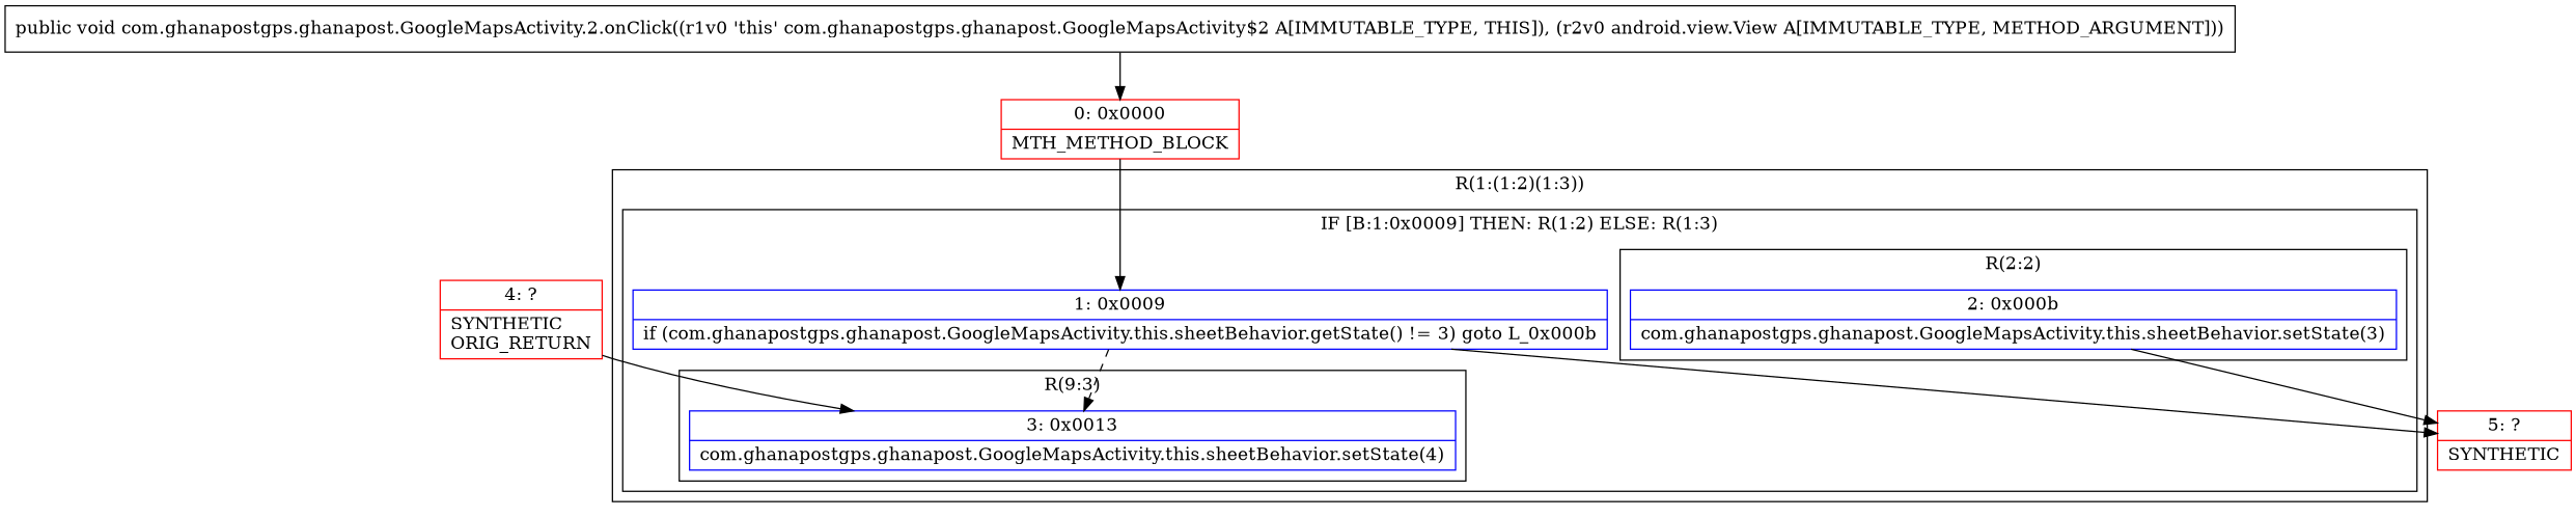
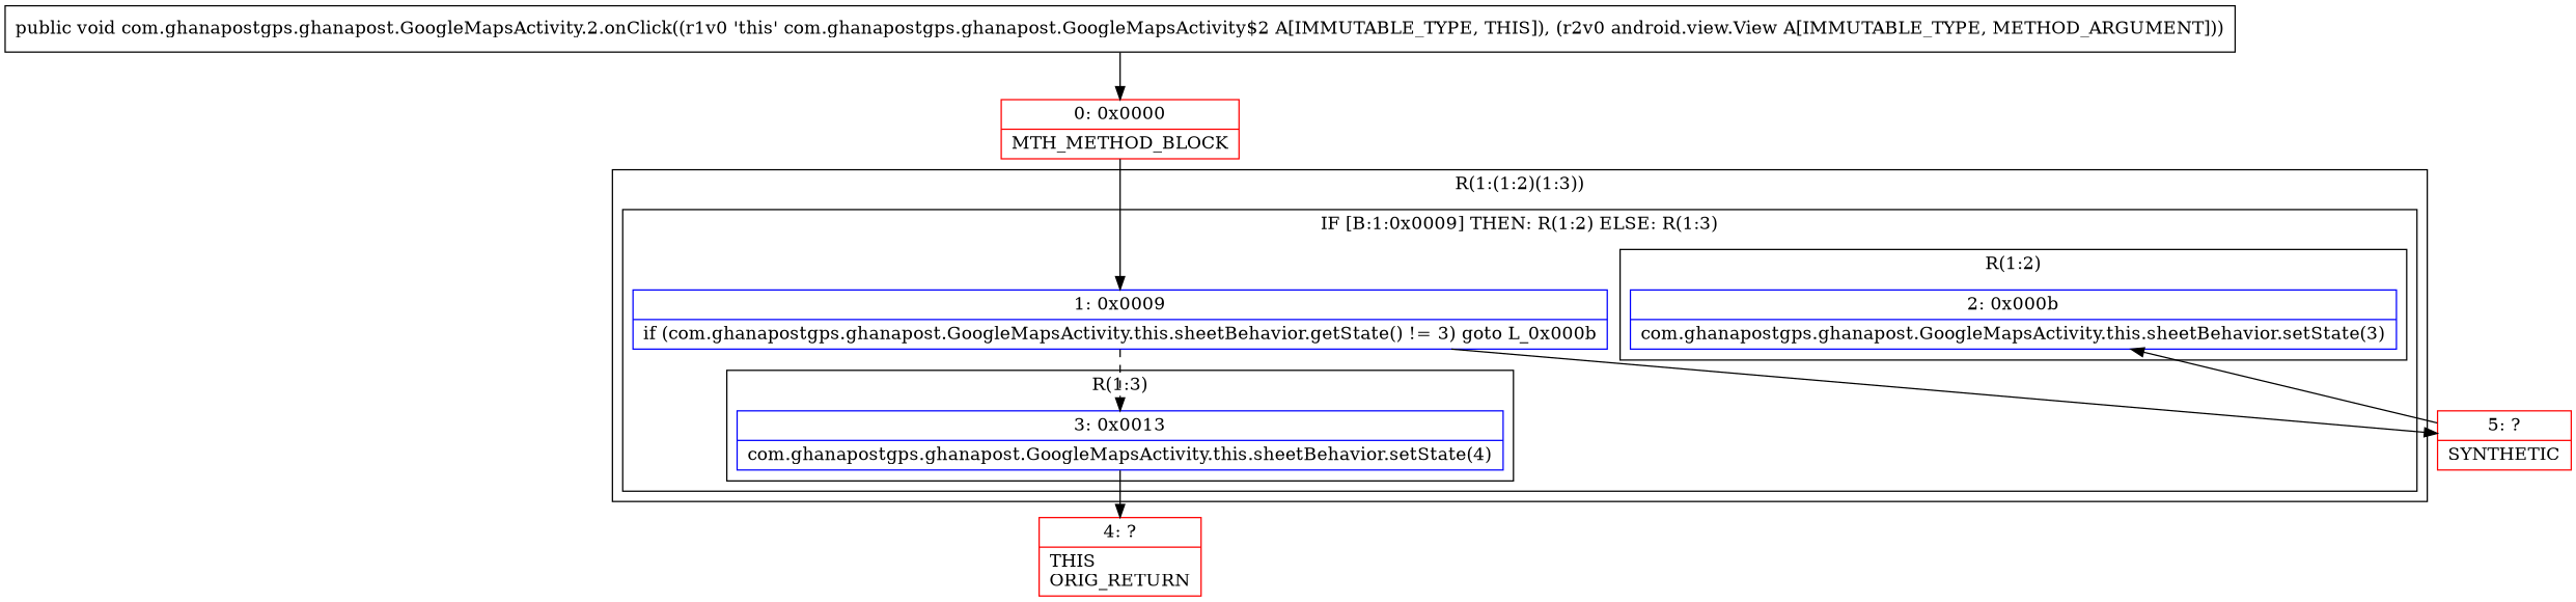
  digraph {
    node [color=blue shape=record]
    n1 [label="{2\:\ 0x000b|com.ghanapostgps.ghanapost.GoogleMapsActivity.this.sheetBehavior.setState(3)\l}"]
    n2 [label="{3\:\ 0x0013|com.ghanapostgps.ghanapost.GoogleMapsActivity.this.sheetBehavior.setState(4)\l}"]
    n3 [label="{1\:\ 0x0009|if (com.ghanapostgps.ghanapost.GoogleMapsActivity.this.sheetBehavior.getState() != 3) goto L_0x000b\l}"]
    n4 [color=red label="{5\:\ ?|SYNTHETIC\l}"]
-   n5 [color=red label="{4\:\ ?|SYNTHETIC\lORIG_RETURN\l}"]
+   n5 [color=red label="{4\:\ ?|THIS\lORIG_RETURN\l}"]
    n6 [color=red label="{0\:\ 0x0000|MTH_METHOD_BLOCK\l}"]
    n7 [label="{public void com.ghanapostgps.ghanapost.GoogleMapsActivity.2.onClick((r1v0 'this' com.ghanapostgps.ghanapost.GoogleMapsActivity$2 A[IMMUTABLE_TYPE, THIS]), (r2v0 android.view.View A[IMMUTABLE_TYPE, METHOD_ARGUMENT])) }" color=""]
    subgraph cluster_1 {
      label="R(1:(1:2)(1:3))"
      subgraph cluster_2 {
        label="IF [B:1:0x0009] THEN: R(1:2) ELSE: R(1:3)"
        n3
        subgraph cluster_3 {
-         label="R(2:2)"
+         label="R(1:2)"
          n1
        }
        subgraph cluster_4 {
-         label="R(9:3)"
+         label="R(1:3)"
          n2
        }
      }
    }
-   n1 -> n4
-   n5 -> n2
+   n4 -> n1
+   n2 -> n5
    n3 -> n2 [style=dashed]
    n3 -> n4
    n6 -> n3
    n7 -> n6
  }
